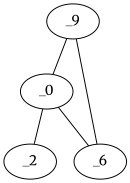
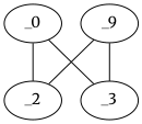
  graph {
    fontname=Merriweather
    node [fontname=Merriweather]
    edge [fontname=Merriweather]
    _0 [x=2.16138 y=3.58802]
    _2 [x=0.461051 y=0.702699]
-   _3 [x=2.38748 y=0.441097 label=_6]
+   _3 [x=2.38748 y=0.441097]
    n4 [label=_9 x=0.407001 y=3.06537]
    _0 -- _2
    _0 -- _3
-   n4 -- _0
+   n4 -- _2
    n4 -- _3
  }
